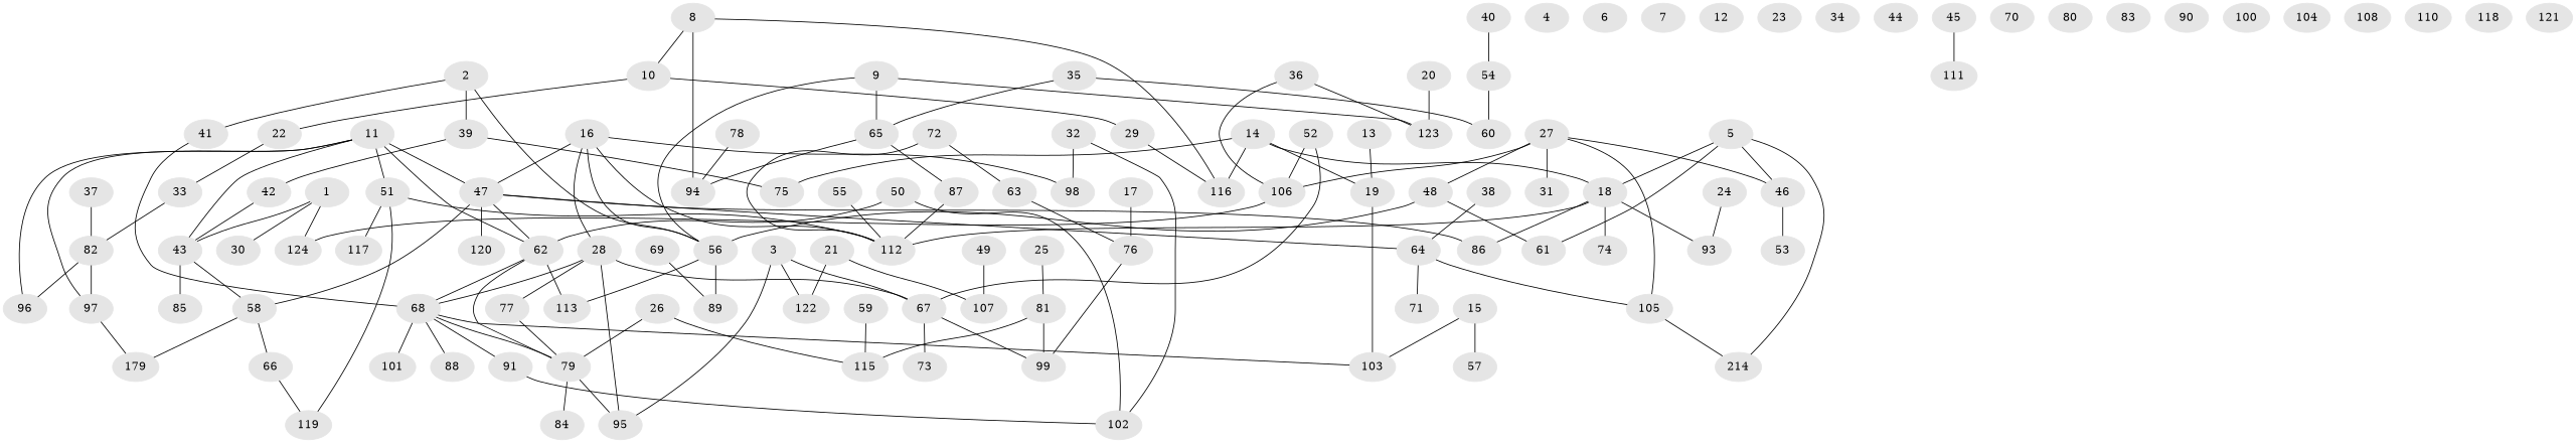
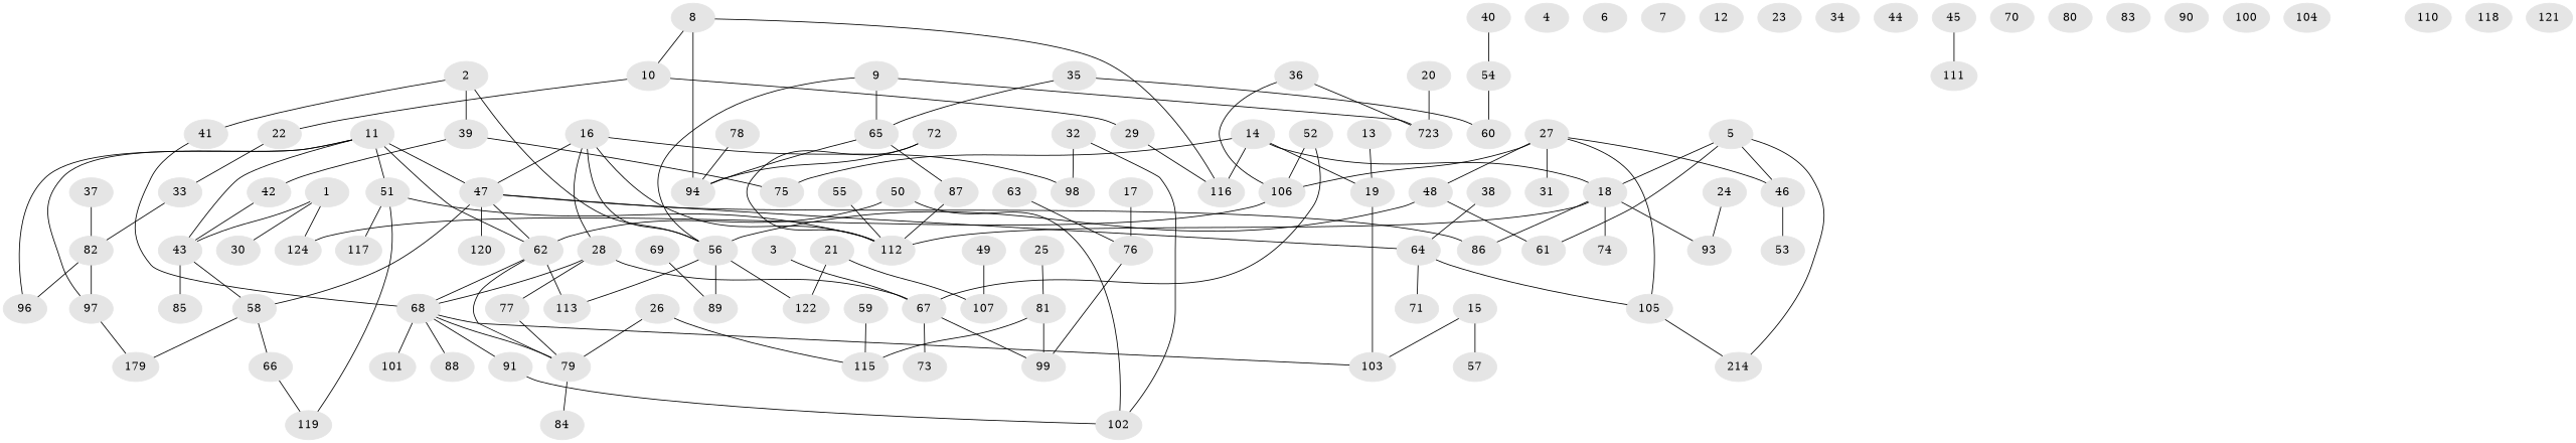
  graph {
    node [color=gray90 style=filled]
    1
    30
    43
    124
    58
    85
    2
    39
    41
    56
    75
    42
    68
    89
    113
    3
    67
-   95
    122
    73
    99
    4
    5
    18
    46
    61
    n27 [label=214]
    112
    74
    86
    93
    53
    6
    7
    8
    10
    94
    116
    22
    29
    9
    65
-   123
+   123 [label=723]
    87
    33
    11
    47
    51
    62
    96
    97
    64
    120
    117
    119
    79
    n57 [label=179]
    12
    13
    19
    103
    14
    15
    57
    16
    28
    98
    77
    17
    76
    20
    21
    107
    82
    23
    24
    25
    81
    115
    26
    84
    27
    31
    48
    105
    106
    88
    91
    101
    32
    102
    34
    35
    60
    36
    37
    38
    71
    40
    54
    66
    44
    45
    111
    49
    50
    52
    55
    59
    63
    69
    70
    72
    78
    80
    83
    90
    100
    104
-   108
    110
    118
    121
    1 -- 30
    1 -- 43
    1 -- 124
    43 -- 58
    43 -- 85
    58 -- n57
    58 -- 66
    2 -- 39
    2 -- 41
    2 -- 56
    39 -- 75
    39 -- 42
    41 -- 68
    56 -- 89
    56 -- 113
    42 -- 43
    68 -- 79
    68 -- 103
    68 -- 88
    68 -- 91
    68 -- 101
    3 -- 67
-   3 -- 95
-   3 -- 122
+   56 -- 122
    67 -- 73
    67 -- 99
    5 -- 18
    5 -- 46
    5 -- 61
    5 -- n27
    18 -- 112
    18 -- 74
    18 -- 86
    18 -- 93
    46 -- 53
    8 -- 10
    8 -- 94
    8 -- 116
    10 -- 22
    10 -- 29
    22 -- 33
    29 -- 116
    9 -- 56
    9 -- 65
    9 -- 123
    65 -- 94
    65 -- 87
    87 -- 112
    33 -- 82
    11 -- 43
    11 -- 47
    11 -- 51
    11 -- 62
    11 -- 96
    11 -- 97
    47 -- 58
    47 -- 86
    47 -- 62
    47 -- 64
    47 -- 120
    51 -- 112
    51 -- 117
    51 -- 119
    62 -- 68
    62 -- 113
    62 -- 79
    97 -- n57
    64 -- 105
    64 -- 71
-   79 -- 95
    79 -- 84
    13 -- 19
    19 -- 103
    14 -- 75
    14 -- 18
    14 -- 116
    14 -- 19
    15 -- 103
    15 -- 57
    16 -- 56
    16 -- 112
    16 -- 47
    16 -- 28
    16 -- 98
    28 -- 68
    28 -- 67
-   28 -- 95
    28 -- 77
    77 -- 79
    17 -- 76
    76 -- 99
    20 -- 123
    21 -- 122
    21 -- 107
    82 -- 96
    82 -- 97
    24 -- 93
    25 -- 81
    81 -- 99
    81 -- 115
    26 -- 79
    26 -- 115
    27 -- 46
    27 -- 31
    27 -- 48
    27 -- 105
    27 -- 106
    48 -- 56
    48 -- 61
    105 -- n27
    106 -- 124
    91 -- 102
    32 -- 98
    32 -- 102
    35 -- 65
    35 -- 60
    36 -- 123
    36 -- 106
    37 -- 82
    38 -- 64
    40 -- 54
    54 -- 60
    66 -- 119
    45 -- 111
    49 -- 107
    50 -- 62
    50 -- 102
    52 -- 67
    52 -- 106
    55 -- 112
    59 -- 115
    63 -- 76
    69 -- 89
    72 -- 112
-   72 -- 63
+   72 -- 94
    78 -- 94
  }
